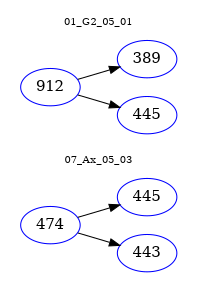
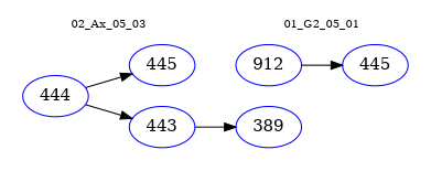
  digraph {
    rankdir=LR
    node [color=blue]
    edge [color=black]
-   n1 [label=474]
+   n1 [label=444]
    n2 [label=443]
    n3 [label=445]
    n4 [label=912]
    n5 [label=445]
    n6 [label=389]
    subgraph cluster_1 {
      color=white
      fontsize=10
-     label="07_Ax_05_03"
+     label="02_Ax_05_03"
      n1
      n2
      n3
    }
    subgraph cluster_2 {
      color=white
      fontsize=10
      label="01_G2_05_01"
      n4
      n5
      n6
    }
    n1 -> n2
    n1 -> n3
    n4 -> n5
-   n4 -> n6
+   n2 -> n6
  }
